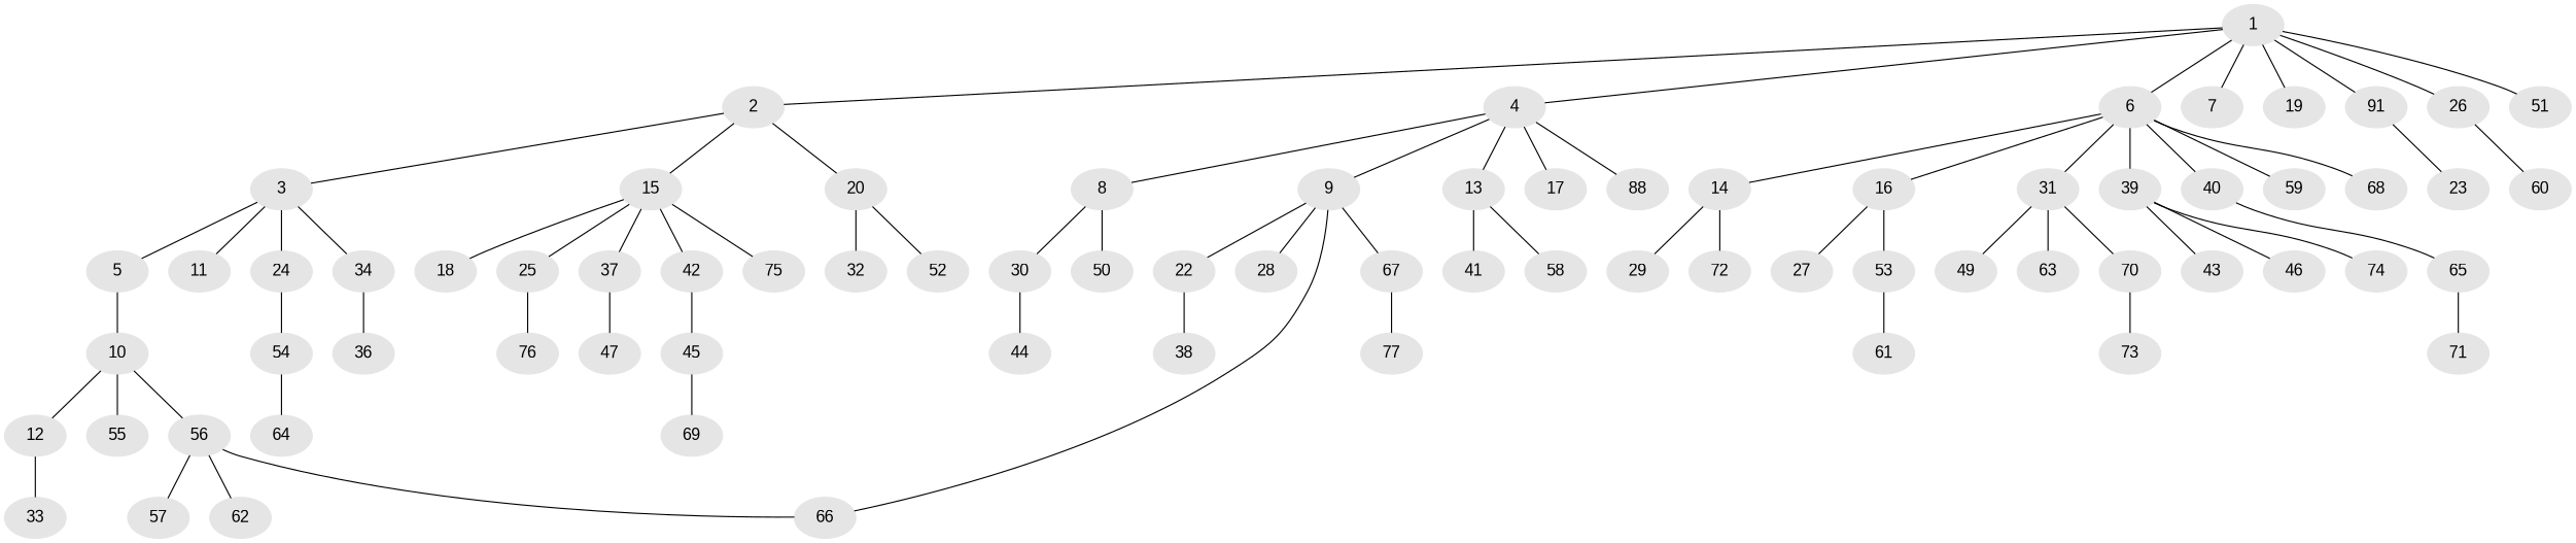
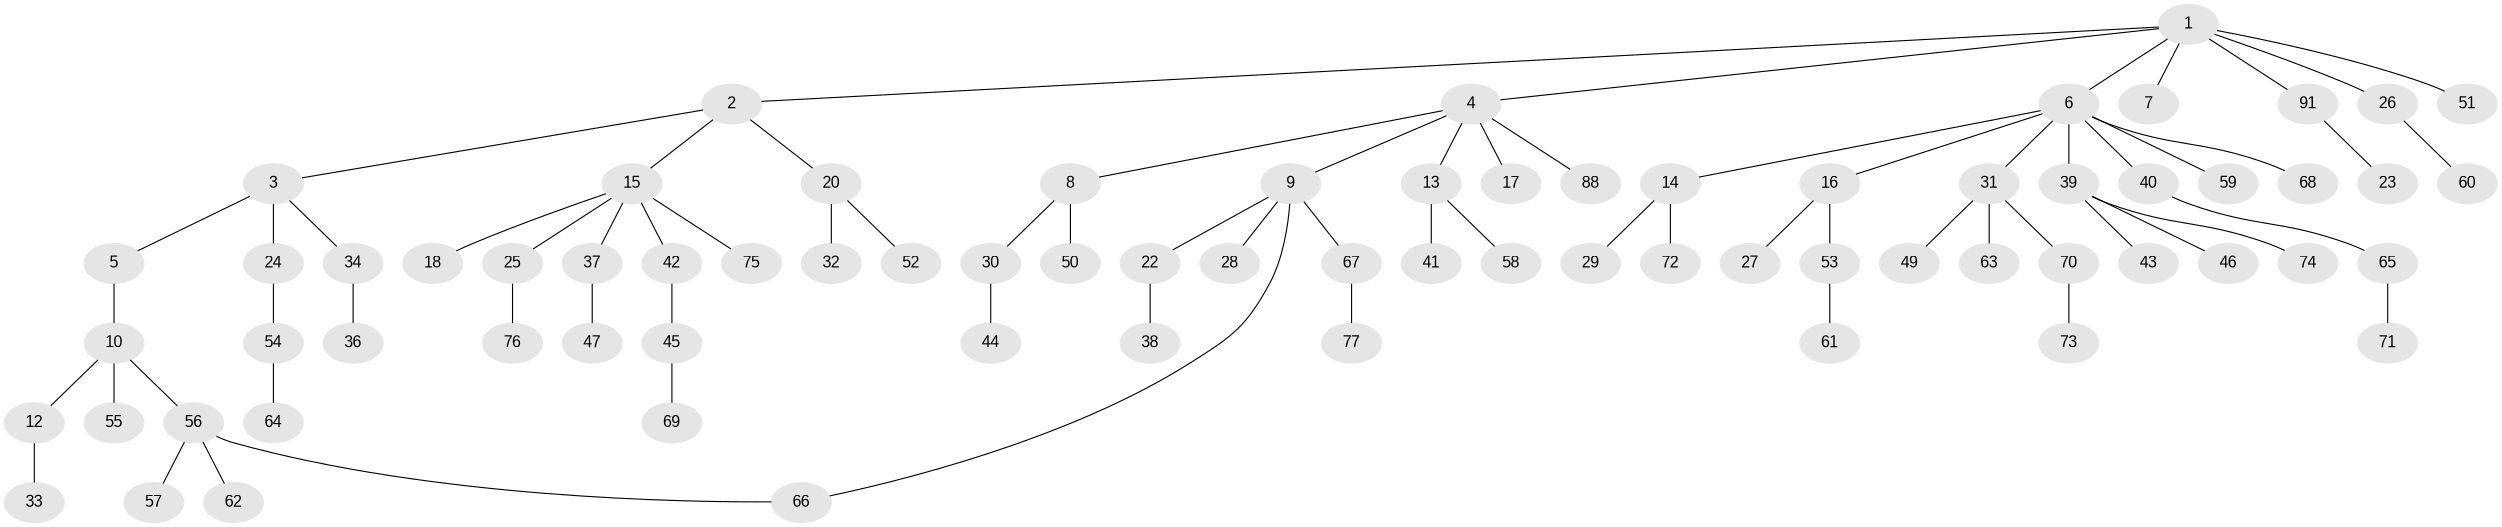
  graph {
    fontname="Liberation Sans"
    node [color=gray90 fontname="Liberation Sans" style=filled]
    edge [fontname="Liberation Sans"]
    1
    2
    4
    6
    7
-   19
    n7 [label=91]
    26
    51
    3
    15
    20
    8
    9
    13
    17
    n17 [label=88]
    14
    16
    31
    39
    40
    59
    68
    23
    60
    5
-   11
    24
    34
    18
    25
    37
    42
    75
    32
    52
    10
    54
    36
    30
    50
    22
    28
    66
    67
    41
    58
    12
    55
    56
    29
    72
    27
    53
    49
    63
    70
    43
    46
    74
    65
    44
    38
    77
    33
    57
    62
    76
    47
    45
    61
    64
    73
    71
    69
    1 -- 2
    1 -- 4
    1 -- 6
    1 -- 7
-   1 -- 19
    1 -- n7
    1 -- 26
    1 -- 51
    2 -- 3
    2 -- 15
    2 -- 20
    4 -- 8
    4 -- 9
    4 -- 13
    4 -- 17
    4 -- n17
    6 -- 14
    6 -- 16
    6 -- 31
    6 -- 39
    6 -- 40
    6 -- 59
    6 -- 68
    n7 -- 23
    26 -- 60
    3 -- 5
-   3 -- 11
    3 -- 24
    3 -- 34
    15 -- 18
    15 -- 25
    15 -- 37
    15 -- 42
    15 -- 75
    20 -- 32
    20 -- 52
    8 -- 30
    8 -- 50
    9 -- 22
    9 -- 28
    9 -- 66
    9 -- 67
    13 -- 41
    13 -- 58
    14 -- 29
    14 -- 72
    16 -- 27
    16 -- 53
    31 -- 49
    31 -- 63
    31 -- 70
    39 -- 43
    39 -- 46
    39 -- 74
    40 -- 65
    5 -- 10
    24 -- 54
    34 -- 36
    25 -- 76
    37 -- 47
    42 -- 45
    10 -- 12
    10 -- 55
    10 -- 56
    54 -- 64
    30 -- 44
    22 -- 38
    67 -- 77
    12 -- 33
    56 -- 66
    56 -- 57
    56 -- 62
    53 -- 61
    70 -- 73
    65 -- 71
    45 -- 69
  }
